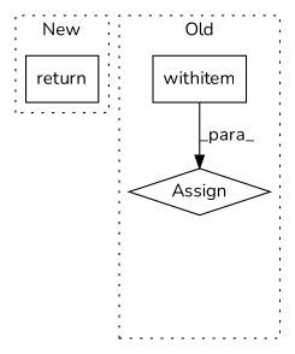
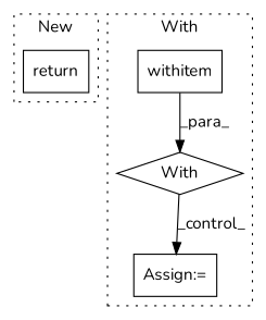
  digraph {
    fontname=Nunito
    node [shape=box fontname=Nunito]
    edge [fontname=Nunito]
    n1 [a=93 l=7 label=return s=5886]
    n2 [a=49 l=5 label=withitem s=4237]
-   n3 [a=39 l="5,31" label=Assign s="4232,4242" shape=diamond]
+   n3 [a=39 l="5,31" label=With s="4232,4242" shape=diamond]
+   n4 [a=68 l=3 label="Assign:=" s=5521]
    subgraph cluster_1 {
      label=New
      style=dotted
      n1
    }
    subgraph cluster_2 {
-     label=Old
+     label=With
      style=dotted
      n2
      n3
+     n4
    }
    n2 -> n3 [label=_para_]
+   n3 -> n4 [label=_control_]
  }
